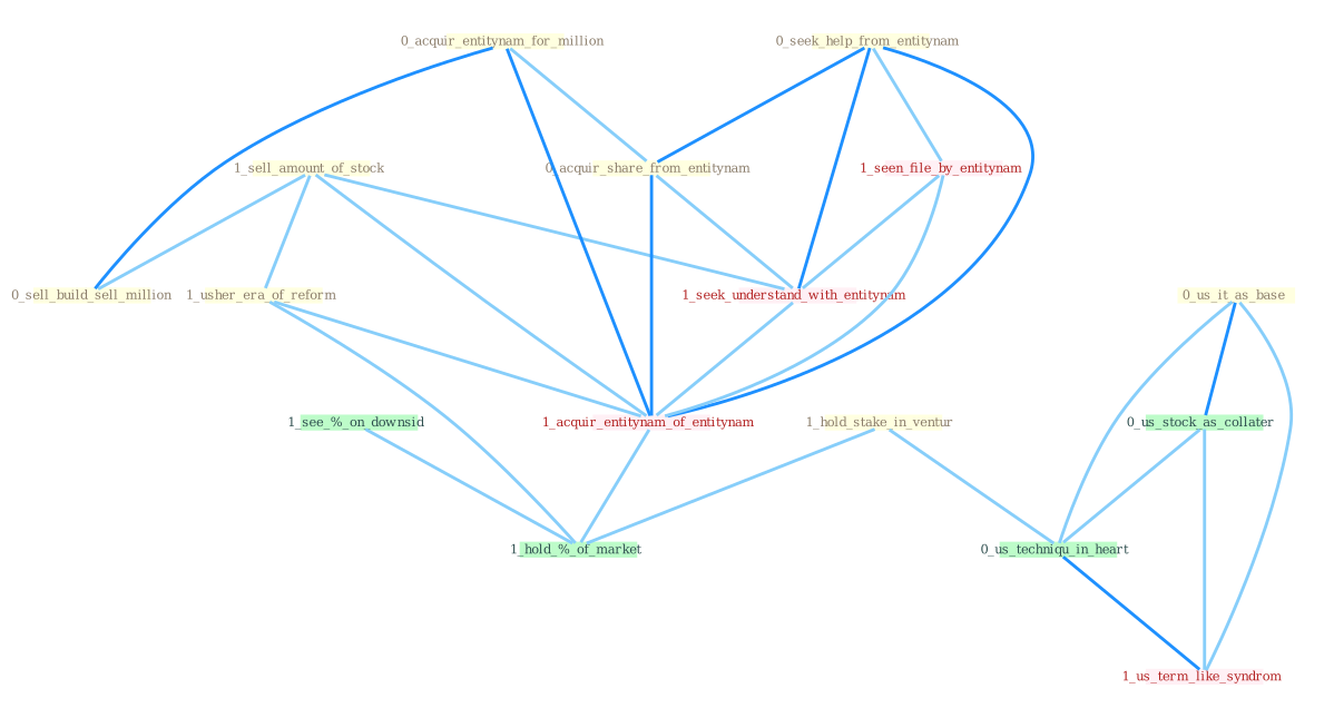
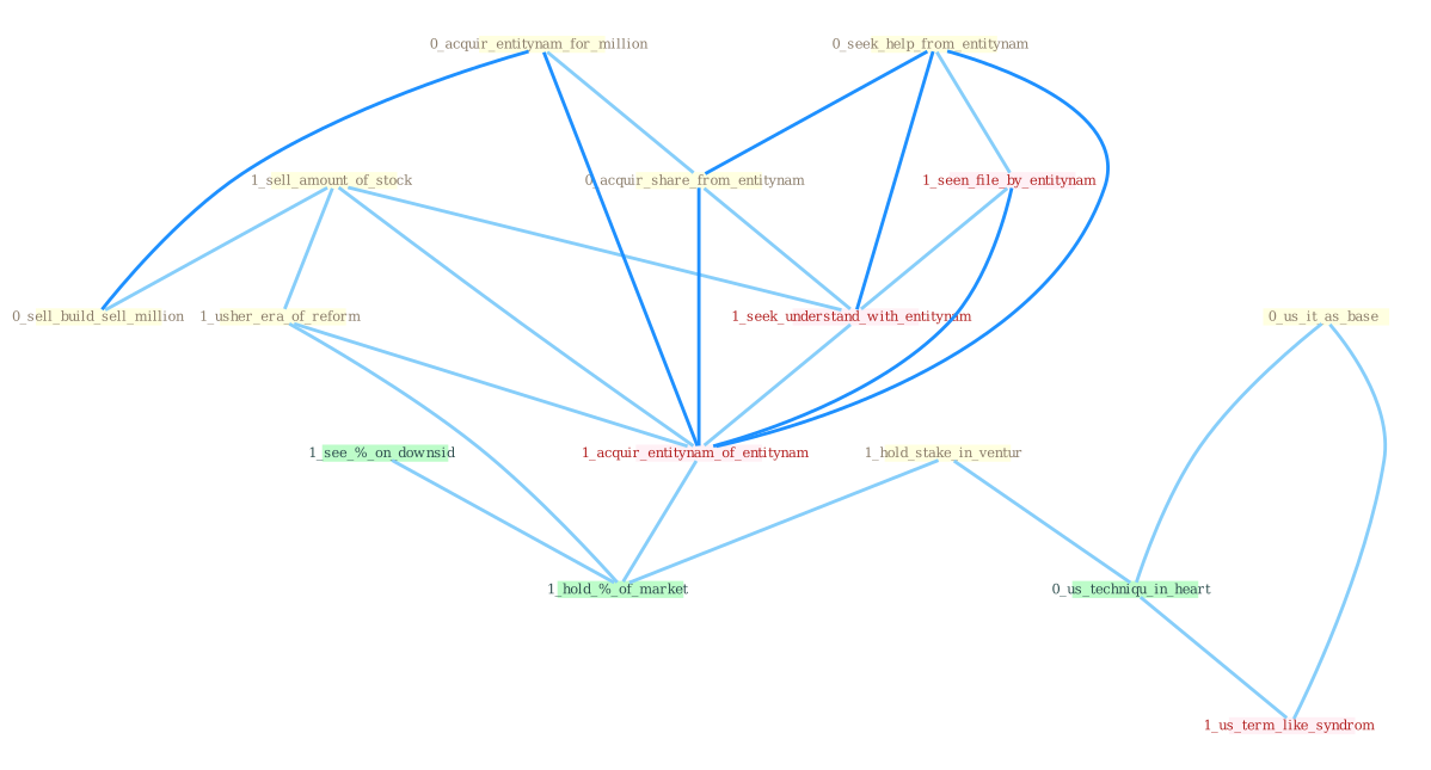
  graph {
    node [color="#ffffe0" fixedsize=true fontcolor="#8b7d6b" fontsize=4 shape=polygon style=filled]
    edge [color="#87cefa" w=1]
    "1_sell_amount_of_stock " [height=.06 width=.5]
    "1_hold_stake_in_ventur " [height=.06 width=.5]
    "0_seek_help_from_entitynam " [height=.06 width=.5]
    "1_usher_era_of_reform " [height=.06 width=.5]
    "0_us_it_as_base " [height=.06 width=.5]
    "0_acquir_entitynam_for_million " [height=.06 width=.5]
    n7 [height=.06 label="0_sell_build_sell_million" width=.5]
    "0_acquir_share_from_entitynam " [height=.06 width=.5]
    "1_seen_file_by_entitynam " [color="#fff0f5" fontcolor="#b22222" height=.06 width=.5]
    "1_seek_understand_with_entitynam " [color="#fff0f5" fontcolor="#b22222" height=.06 width=.5]
    "1_acquir_entitynam_of_entitynam " [color="#fff0f5" fontcolor="#b22222" height=.06 width=.5]
    "1_us_term_like_syndrom " [color="#fff0f5" fontcolor="#b22222" height=.06 width=.5]
    "1_hold_%_of_market " [color="#BDFCC9" fontcolor="#2f4f4f" height=.06 width=.5]
    "0_us_techniqu_in_heart " [color="#BDFCC9" fontcolor="#2f4f4f" height=.06 width=.5]
-   "0_us_stock_as_collater " [color="#BDFCC9" fontcolor="#2f4f4f" height=.06 width=.5]
    "1_see_%_on_downsid " [color="#BDFCC9" fontcolor="#2f4f4f" height=.06 width=.5]
    subgraph sub_1 {
      "1_sell_amount_of_stock "
      "1_hold_stake_in_ventur "
      "0_seek_help_from_entitynam "
      "1_usher_era_of_reform "
      "0_us_it_as_base "
      "0_acquir_entitynam_for_million "
      n7
      "0_acquir_share_from_entitynam "
    }
    subgraph sub_2 {
      "1_seen_file_by_entitynam "
      "1_seek_understand_with_entitynam "
      "1_acquir_entitynam_of_entitynam "
      "1_us_term_like_syndrom "
    }
    "1_sell_amount_of_stock " -- "1_usher_era_of_reform "
    "1_sell_amount_of_stock " -- n7
    "1_sell_amount_of_stock " -- "1_seek_understand_with_entitynam "
    "1_sell_amount_of_stock " -- "1_acquir_entitynam_of_entitynam "
    "1_hold_stake_in_ventur " -- "1_hold_%_of_market "
    "1_hold_stake_in_ventur " -- "0_us_techniqu_in_heart "
    "0_seek_help_from_entitynam " -- "0_acquir_share_from_entitynam " [color="#1e90ff" w=2]
    "0_seek_help_from_entitynam " -- "1_seen_file_by_entitynam "
    "0_seek_help_from_entitynam " -- "1_seek_understand_with_entitynam " [color="#1e90ff" w=2]
    "0_seek_help_from_entitynam " -- "1_acquir_entitynam_of_entitynam " [color="#1e90ff"]
    "1_usher_era_of_reform " -- "1_acquir_entitynam_of_entitynam "
    "1_usher_era_of_reform " -- "1_hold_%_of_market "
    "0_us_it_as_base " -- "1_us_term_like_syndrom "
    "0_us_it_as_base " -- "0_us_techniqu_in_heart "
-   "0_us_it_as_base " -- "0_us_stock_as_collater " [color="#1e90ff" w=2]
    "0_acquir_entitynam_for_million " -- n7 [color="#1e90ff" w=2]
    "0_acquir_entitynam_for_million " -- "0_acquir_share_from_entitynam "
    "0_acquir_entitynam_for_million " -- "1_acquir_entitynam_of_entitynam " [color="#1e90ff" w=2]
    "0_acquir_share_from_entitynam " -- "1_seek_understand_with_entitynam "
    "0_acquir_share_from_entitynam " -- "1_acquir_entitynam_of_entitynam " [color="#1e90ff" w=2]
    "1_seen_file_by_entitynam " -- "1_seek_understand_with_entitynam "
-   "1_seen_file_by_entitynam " -- "1_acquir_entitynam_of_entitynam "
+   "1_seen_file_by_entitynam " -- "1_acquir_entitynam_of_entitynam " [color="#1e90ff"]
    "1_seek_understand_with_entitynam " -- "1_acquir_entitynam_of_entitynam "
    "1_acquir_entitynam_of_entitynam " -- "1_hold_%_of_market "
-   "0_us_techniqu_in_heart " -- "1_us_term_like_syndrom " [color="#1e90ff"]
-   "0_us_stock_as_collater " -- "1_us_term_like_syndrom "
-   "0_us_stock_as_collater " -- "0_us_techniqu_in_heart "
+   "0_us_techniqu_in_heart " -- "1_us_term_like_syndrom "
    "1_see_%_on_downsid " -- "1_hold_%_of_market "
  }
